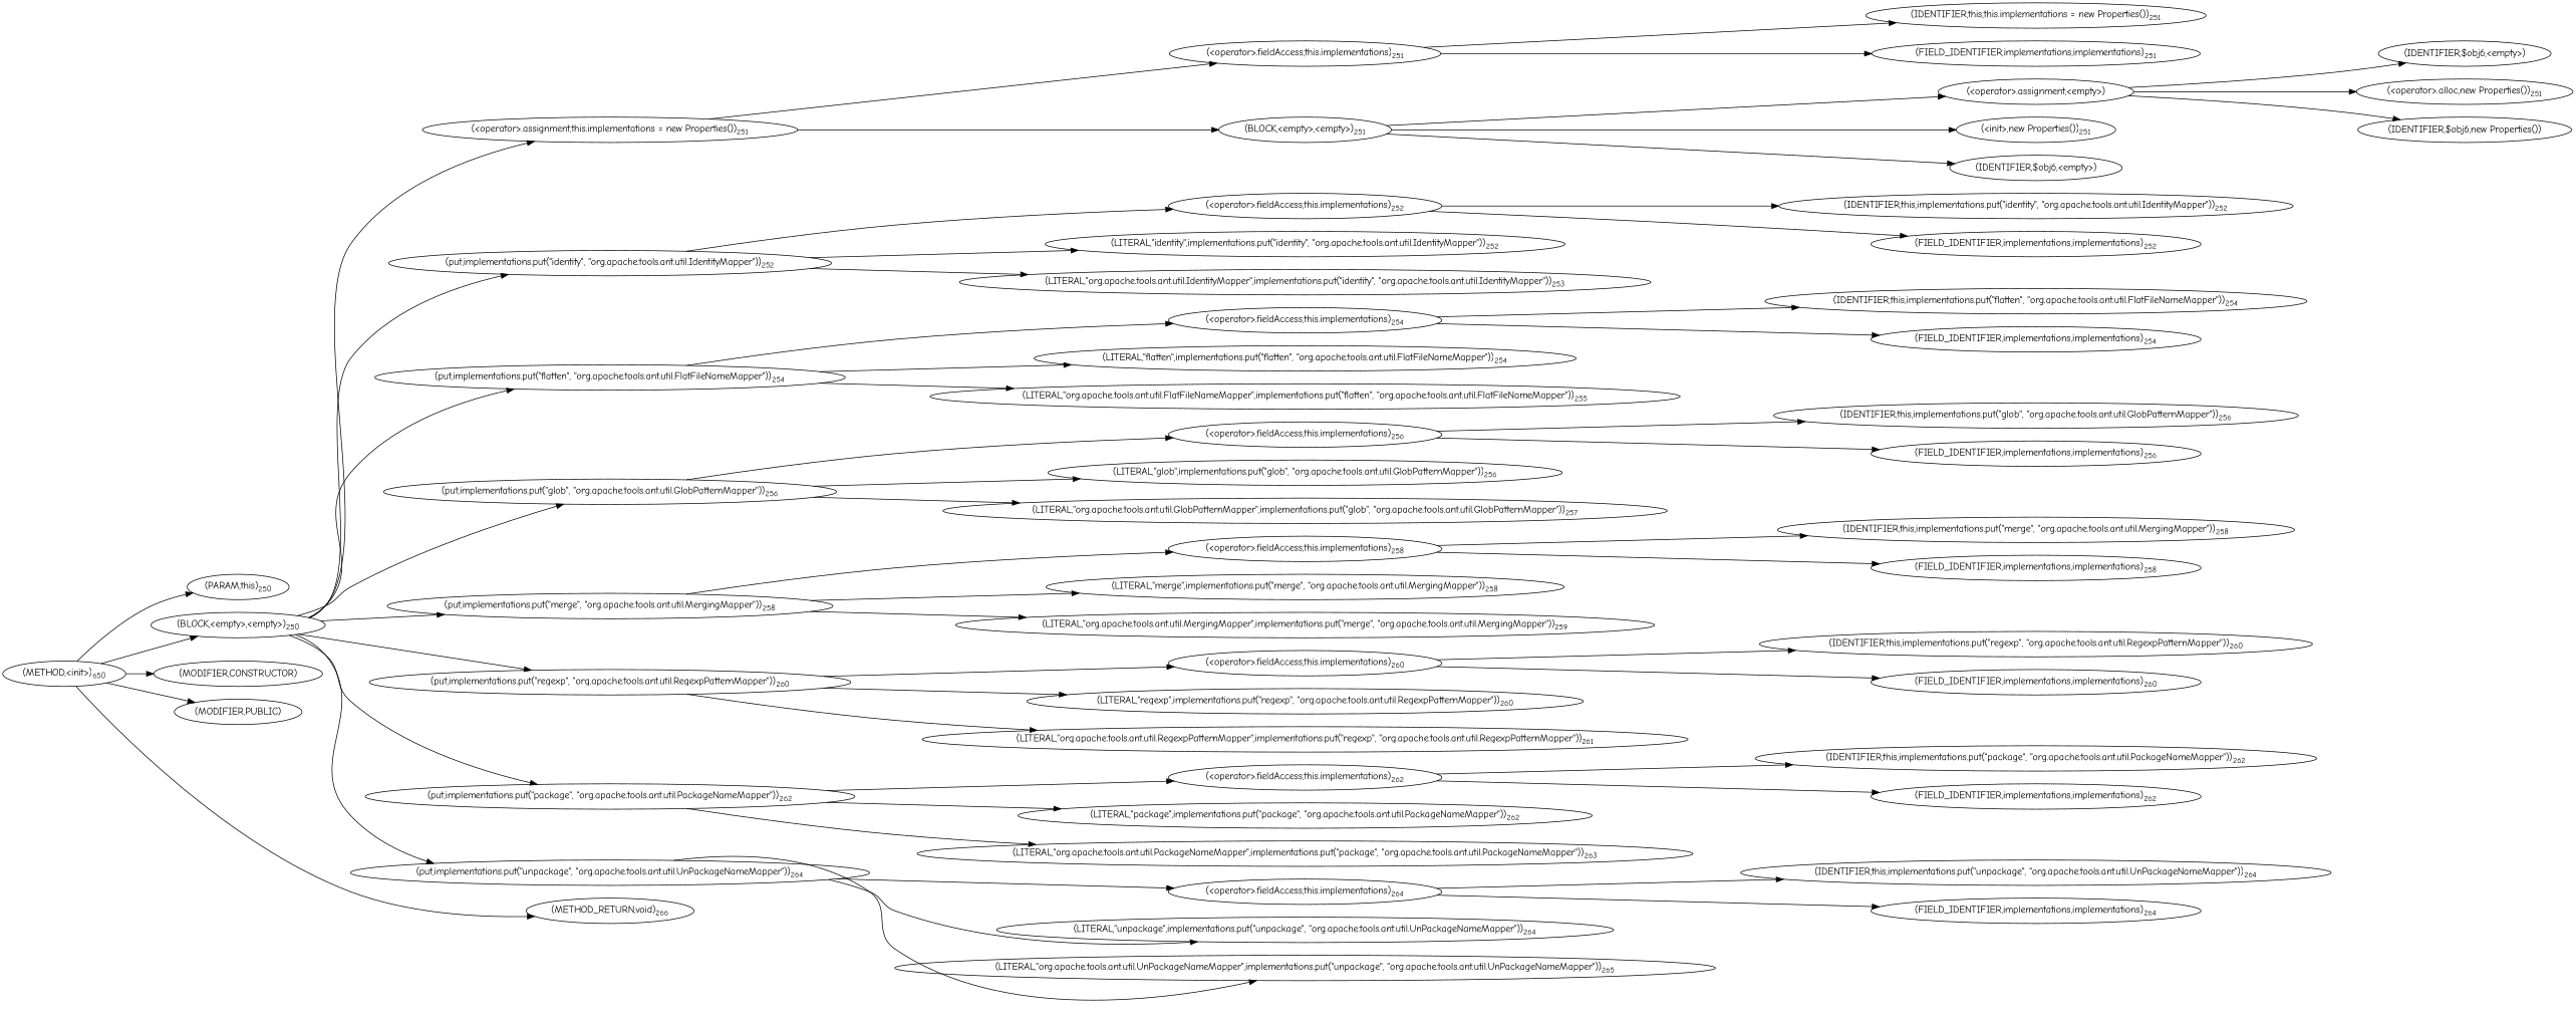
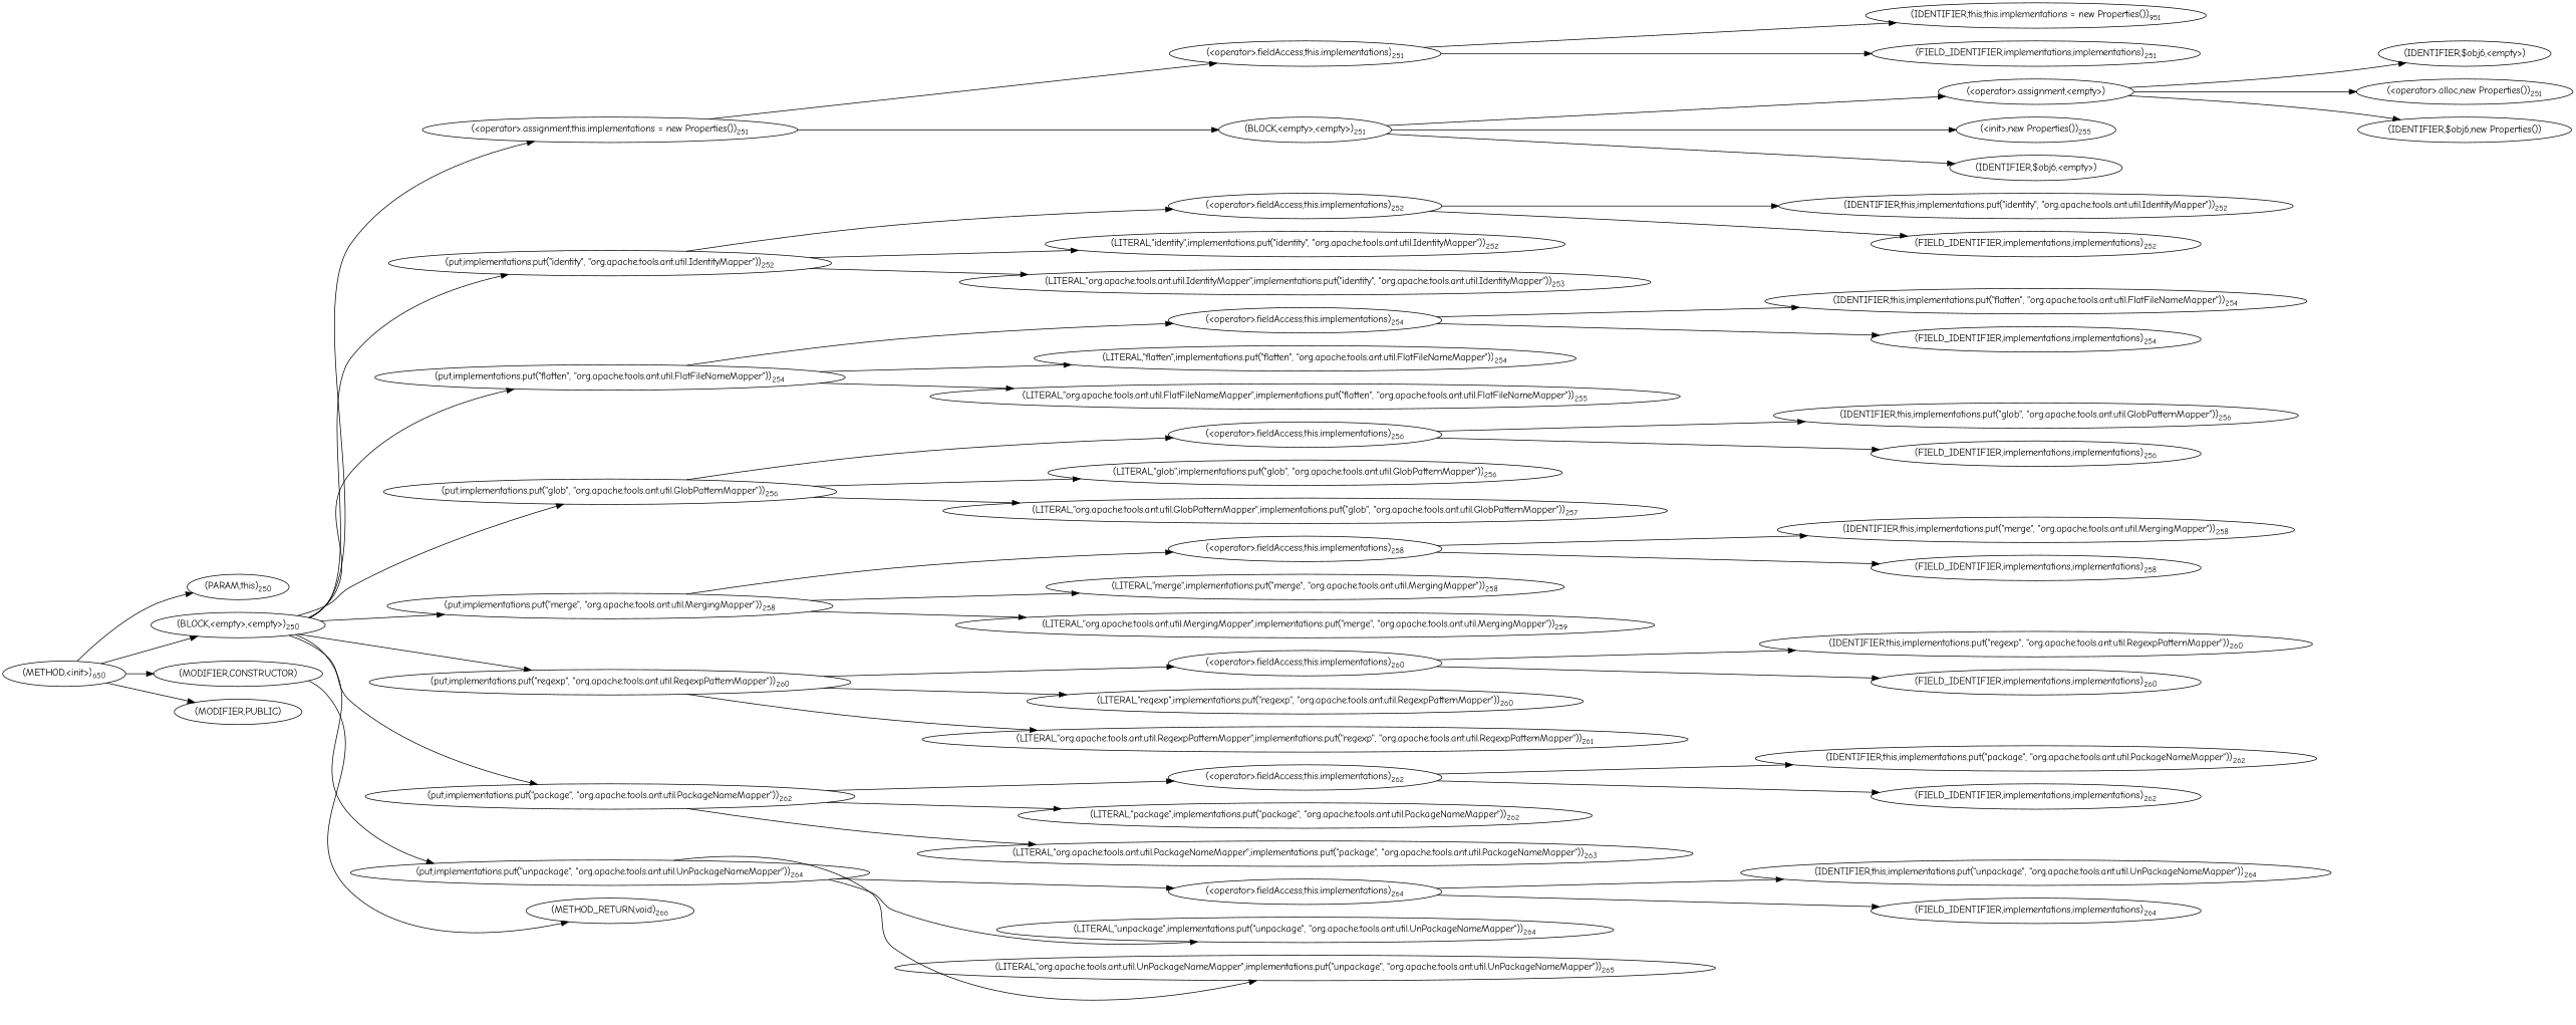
  digraph {
    fontname="Comic Neue"
    rankdir=LR
    node [fontname="Comic Neue"]
    edge [fontname="Comic Neue"]
    n1 [label=<(METHOD,&lt;init&gt;)<SUB>650</SUB>>]
    n2 [label=<(PARAM,this)<SUB>250</SUB>>]
    n3 [label=<(BLOCK,&lt;empty&gt;,&lt;empty&gt;)<SUB>250</SUB>>]
    n4 [label=<(MODIFIER,CONSTRUCTOR)>]
    n5 [label=<(MODIFIER,PUBLIC)>]
    n6 [label=<(METHOD_RETURN,void)<SUB>266</SUB>>]
    n7 [label=<(&lt;operator&gt;.assignment,this.implementations = new Properties())<SUB>251</SUB>>]
    n8 [label=<(put,implementations.put(&quot;identity&quot;, &quot;org.apache.tools.ant.util.IdentityMapper&quot;))<SUB>252</SUB>>]
    n9 [label=<(put,implementations.put(&quot;flatten&quot;, &quot;org.apache.tools.ant.util.FlatFileNameMapper&quot;))<SUB>254</SUB>>]
    n10 [label=<(put,implementations.put(&quot;glob&quot;, &quot;org.apache.tools.ant.util.GlobPatternMapper&quot;))<SUB>256</SUB>>]
    n11 [label=<(put,implementations.put(&quot;merge&quot;, &quot;org.apache.tools.ant.util.MergingMapper&quot;))<SUB>258</SUB>>]
    n12 [label=<(put,implementations.put(&quot;regexp&quot;, &quot;org.apache.tools.ant.util.RegexpPatternMapper&quot;))<SUB>260</SUB>>]
    n13 [label=<(put,implementations.put(&quot;package&quot;, &quot;org.apache.tools.ant.util.PackageNameMapper&quot;))<SUB>262</SUB>>]
    n14 [label=<(put,implementations.put(&quot;unpackage&quot;, &quot;org.apache.tools.ant.util.UnPackageNameMapper&quot;))<SUB>264</SUB>>]
    n15 [label=<(&lt;operator&gt;.fieldAccess,this.implementations)<SUB>251</SUB>>]
    n16 [label=<(BLOCK,&lt;empty&gt;,&lt;empty&gt;)<SUB>251</SUB>>]
    n17 [label=<(&lt;operator&gt;.fieldAccess,this.implementations)<SUB>252</SUB>>]
    n18 [label=<(LITERAL,&quot;identity&quot;,implementations.put(&quot;identity&quot;, &quot;org.apache.tools.ant.util.IdentityMapper&quot;))<SUB>252</SUB>>]
    n19 [label=<(LITERAL,&quot;org.apache.tools.ant.util.IdentityMapper&quot;,implementations.put(&quot;identity&quot;, &quot;org.apache.tools.ant.util.IdentityMapper&quot;))<SUB>253</SUB>>]
    n20 [label=<(&lt;operator&gt;.fieldAccess,this.implementations)<SUB>254</SUB>>]
    n21 [label=<(LITERAL,&quot;flatten&quot;,implementations.put(&quot;flatten&quot;, &quot;org.apache.tools.ant.util.FlatFileNameMapper&quot;))<SUB>254</SUB>>]
    n22 [label=<(LITERAL,&quot;org.apache.tools.ant.util.FlatFileNameMapper&quot;,implementations.put(&quot;flatten&quot;, &quot;org.apache.tools.ant.util.FlatFileNameMapper&quot;))<SUB>255</SUB>>]
    n23 [label=<(&lt;operator&gt;.fieldAccess,this.implementations)<SUB>256</SUB>>]
    n24 [label=<(LITERAL,&quot;glob&quot;,implementations.put(&quot;glob&quot;, &quot;org.apache.tools.ant.util.GlobPatternMapper&quot;))<SUB>256</SUB>>]
    n25 [label=<(LITERAL,&quot;org.apache.tools.ant.util.GlobPatternMapper&quot;,implementations.put(&quot;glob&quot;, &quot;org.apache.tools.ant.util.GlobPatternMapper&quot;))<SUB>257</SUB>>]
    n26 [label=<(&lt;operator&gt;.fieldAccess,this.implementations)<SUB>258</SUB>>]
    n27 [label=<(LITERAL,&quot;merge&quot;,implementations.put(&quot;merge&quot;, &quot;org.apache.tools.ant.util.MergingMapper&quot;))<SUB>258</SUB>>]
    n28 [label=<(LITERAL,&quot;org.apache.tools.ant.util.MergingMapper&quot;,implementations.put(&quot;merge&quot;, &quot;org.apache.tools.ant.util.MergingMapper&quot;))<SUB>259</SUB>>]
    n29 [label=<(&lt;operator&gt;.fieldAccess,this.implementations)<SUB>260</SUB>>]
    n30 [label=<(LITERAL,&quot;regexp&quot;,implementations.put(&quot;regexp&quot;, &quot;org.apache.tools.ant.util.RegexpPatternMapper&quot;))<SUB>260</SUB>>]
    n31 [label=<(LITERAL,&quot;org.apache.tools.ant.util.RegexpPatternMapper&quot;,implementations.put(&quot;regexp&quot;, &quot;org.apache.tools.ant.util.RegexpPatternMapper&quot;))<SUB>261</SUB>>]
    n32 [label=<(&lt;operator&gt;.fieldAccess,this.implementations)<SUB>262</SUB>>]
    n33 [label=<(LITERAL,&quot;package&quot;,implementations.put(&quot;package&quot;, &quot;org.apache.tools.ant.util.PackageNameMapper&quot;))<SUB>262</SUB>>]
    n34 [label=<(LITERAL,&quot;org.apache.tools.ant.util.PackageNameMapper&quot;,implementations.put(&quot;package&quot;, &quot;org.apache.tools.ant.util.PackageNameMapper&quot;))<SUB>263</SUB>>]
    n35 [label=<(&lt;operator&gt;.fieldAccess,this.implementations)<SUB>264</SUB>>]
    n36 [label=<(LITERAL,&quot;unpackage&quot;,implementations.put(&quot;unpackage&quot;, &quot;org.apache.tools.ant.util.UnPackageNameMapper&quot;))<SUB>264</SUB>>]
    n37 [label=<(LITERAL,&quot;org.apache.tools.ant.util.UnPackageNameMapper&quot;,implementations.put(&quot;unpackage&quot;, &quot;org.apache.tools.ant.util.UnPackageNameMapper&quot;))<SUB>265</SUB>>]
-   n38 [label=<(IDENTIFIER,this,this.implementations = new Properties())<SUB>251</SUB>>]
+   n38 [label=<(IDENTIFIER,this,this.implementations = new Properties())<SUB>951</SUB>>]
    n39 [label=<(FIELD_IDENTIFIER,implementations,implementations)<SUB>251</SUB>>]
    n40 [label=<(&lt;operator&gt;.assignment,&lt;empty&gt;)>]
-   n41 [label=<(&lt;init&gt;,new Properties())<SUB>251</SUB>>]
+   n41 [label=<(&lt;init&gt;,new Properties())<SUB>255</SUB>>]
    n42 [label=<(IDENTIFIER,$obj6,&lt;empty&gt;)>]
    n43 [label=<(IDENTIFIER,$obj6,&lt;empty&gt;)>]
    n44 [label=<(&lt;operator&gt;.alloc,new Properties())<SUB>251</SUB>>]
    n45 [label=<(IDENTIFIER,$obj6,new Properties())>]
    n46 [label=<(IDENTIFIER,this,implementations.put(&quot;identity&quot;, &quot;org.apache.tools.ant.util.IdentityMapper&quot;))<SUB>252</SUB>>]
    n47 [label=<(FIELD_IDENTIFIER,implementations,implementations)<SUB>252</SUB>>]
    n48 [label=<(IDENTIFIER,this,implementations.put(&quot;flatten&quot;, &quot;org.apache.tools.ant.util.FlatFileNameMapper&quot;))<SUB>254</SUB>>]
    n49 [label=<(FIELD_IDENTIFIER,implementations,implementations)<SUB>254</SUB>>]
    n50 [label=<(IDENTIFIER,this,implementations.put(&quot;glob&quot;, &quot;org.apache.tools.ant.util.GlobPatternMapper&quot;))<SUB>256</SUB>>]
    n51 [label=<(FIELD_IDENTIFIER,implementations,implementations)<SUB>256</SUB>>]
    n52 [label=<(IDENTIFIER,this,implementations.put(&quot;merge&quot;, &quot;org.apache.tools.ant.util.MergingMapper&quot;))<SUB>258</SUB>>]
    n53 [label=<(FIELD_IDENTIFIER,implementations,implementations)<SUB>258</SUB>>]
    n54 [label=<(IDENTIFIER,this,implementations.put(&quot;regexp&quot;, &quot;org.apache.tools.ant.util.RegexpPatternMapper&quot;))<SUB>260</SUB>>]
    n55 [label=<(FIELD_IDENTIFIER,implementations,implementations)<SUB>260</SUB>>]
    n56 [label=<(IDENTIFIER,this,implementations.put(&quot;package&quot;, &quot;org.apache.tools.ant.util.PackageNameMapper&quot;))<SUB>262</SUB>>]
    n57 [label=<(FIELD_IDENTIFIER,implementations,implementations)<SUB>262</SUB>>]
    n58 [label=<(IDENTIFIER,this,implementations.put(&quot;unpackage&quot;, &quot;org.apache.tools.ant.util.UnPackageNameMapper&quot;))<SUB>264</SUB>>]
    n59 [label=<(FIELD_IDENTIFIER,implementations,implementations)<SUB>264</SUB>>]
    n1 -> n2
    n1 -> n3
    n1 -> n4
    n1 -> n5
-   n1 -> n6
+   n4 -> n6
    n3 -> n7
    n3 -> n8
    n3 -> n9
    n3 -> n10
    n3 -> n11
    n3 -> n12
    n3 -> n13
    n3 -> n14
    n7 -> n15
    n7 -> n16
    n8 -> n17
    n8 -> n18
    n8 -> n19
    n9 -> n20
    n9 -> n21
    n9 -> n22
    n10 -> n23
    n10 -> n24
    n10 -> n25
    n11 -> n26
    n11 -> n27
    n11 -> n28
    n12 -> n29
    n12 -> n30
    n12 -> n31
    n13 -> n32
    n13 -> n33
    n13 -> n34
    n14 -> n35
    n14 -> n36
    n14 -> n37
    n15 -> n38
    n15 -> n39
    n16 -> n40
    n16 -> n41
    n16 -> n42
    n17 -> n46
    n17 -> n47
    n20 -> n48
    n20 -> n49
    n23 -> n50
    n23 -> n51
    n26 -> n52
    n26 -> n53
    n29 -> n54
    n29 -> n55
    n32 -> n56
    n32 -> n57
    n35 -> n58
    n35 -> n59
    n40 -> n43
    n40 -> n44
    n40 -> n45
  }
